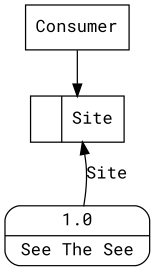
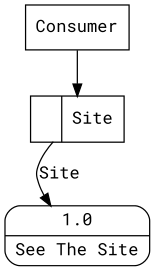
  digraph {
    fontname="Roboto Mono"
    node [fontname="Roboto Mono"]
    edge [fontname="Roboto Mono"]
    n1 [label="<f0>  |<f1> Site " shape=record]
    n2 [label=Consumer shape=box]
-   n3 [label="{<f0> 1.0|<f1> See The See }" shape=Mrecord]
+   n3 [label="{<f0> 1.0|<f1> See The Site }" shape=Mrecord]
    n2 -> n1
-   n3 -> n1 [label=Site]
+   n1 -> n3 [label=Site]
  }
